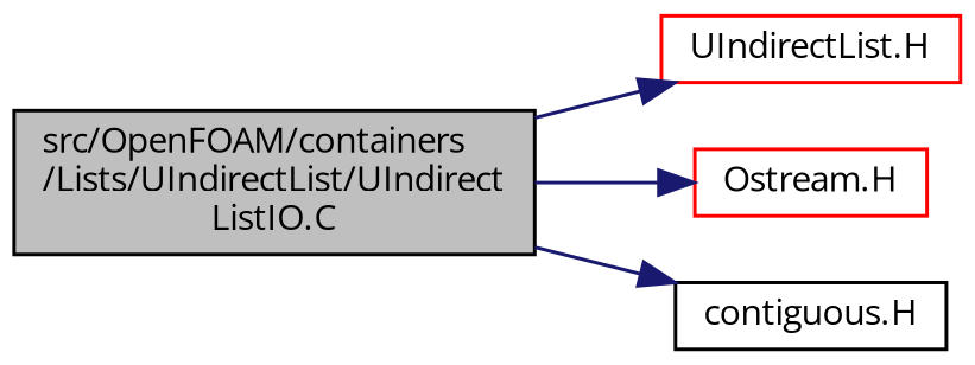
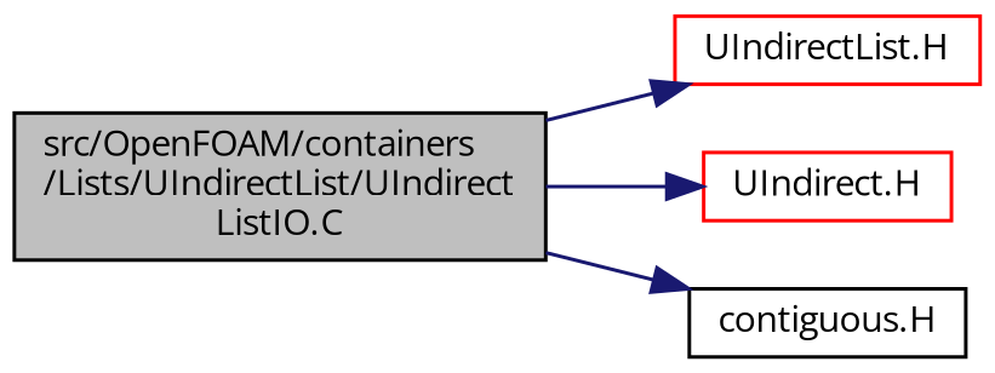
  digraph {
    fontname="Open Sans"
    rankdir=LR
    node [color=black fontname="Open Sans" fontsize=10 shape=record]
    edge [color=midnightblue fontname="Open Sans" fontsize=10 labelfontname=FreeSans labelfontsize=10 style=solid]
    n1 [fillcolor=grey75 fontcolor=black height=0.2 label="src/OpenFOAM/containers\l/Lists/UIndirectList/UIndirect\lListIO.C" style=filled width=0.4]
    n2 [color=red height=0.2 label="UIndirectList.H" width=0.4]
-   n3 [color=red height=0.2 label="Ostream.H" width=0.4]
+   n3 [color=red height=0.2 label="UIndirect.H" width=0.4]
    n4 [height=0.2 label="contiguous.H" width=0.4]
    n1 -> n2
    n1 -> n3
    n1 -> n4
  }
